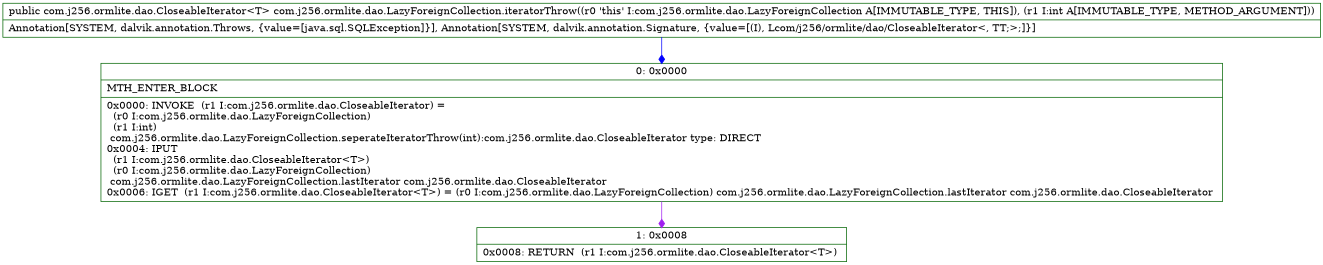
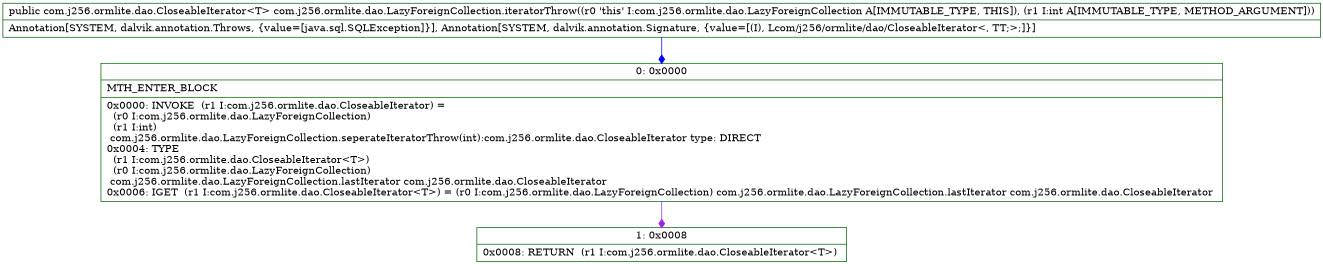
  digraph {
    node [shape=record color=darkgreen]
    edge [arrowhead=diamond]
-   n1 [label="{0\:\ 0x0000|MTH_ENTER_BLOCK\l|0x0000: INVOKE  (r1 I:com.j256.ormlite.dao.CloseableIterator) = \l  (r0 I:com.j256.ormlite.dao.LazyForeignCollection)\l  (r1 I:int)\l com.j256.ormlite.dao.LazyForeignCollection.seperateIteratorThrow(int):com.j256.ormlite.dao.CloseableIterator type: DIRECT \l0x0004: IPUT  \l  (r1 I:com.j256.ormlite.dao.CloseableIterator\<T\>)\l  (r0 I:com.j256.ormlite.dao.LazyForeignCollection)\l com.j256.ormlite.dao.LazyForeignCollection.lastIterator com.j256.ormlite.dao.CloseableIterator \l0x0006: IGET  (r1 I:com.j256.ormlite.dao.CloseableIterator\<T\>) = (r0 I:com.j256.ormlite.dao.LazyForeignCollection) com.j256.ormlite.dao.LazyForeignCollection.lastIterator com.j256.ormlite.dao.CloseableIterator \l}"]
+   n1 [label="{0\:\ 0x0000|MTH_ENTER_BLOCK\l|0x0000: INVOKE  (r1 I:com.j256.ormlite.dao.CloseableIterator) = \l  (r0 I:com.j256.ormlite.dao.LazyForeignCollection)\l  (r1 I:int)\l com.j256.ormlite.dao.LazyForeignCollection.seperateIteratorThrow(int):com.j256.ormlite.dao.CloseableIterator type: DIRECT \l0x0004: TYPE  \l  (r1 I:com.j256.ormlite.dao.CloseableIterator\<T\>)\l  (r0 I:com.j256.ormlite.dao.LazyForeignCollection)\l com.j256.ormlite.dao.LazyForeignCollection.lastIterator com.j256.ormlite.dao.CloseableIterator \l0x0006: IGET  (r1 I:com.j256.ormlite.dao.CloseableIterator\<T\>) = (r0 I:com.j256.ormlite.dao.LazyForeignCollection) com.j256.ormlite.dao.LazyForeignCollection.lastIterator com.j256.ormlite.dao.CloseableIterator \l}"]
    n2 [label="{1\:\ 0x0008|0x0008: RETURN  (r1 I:com.j256.ormlite.dao.CloseableIterator\<T\>) \l}"]
    n3 [label="{public com.j256.ormlite.dao.CloseableIterator\<T\> com.j256.ormlite.dao.LazyForeignCollection.iteratorThrow((r0 'this' I:com.j256.ormlite.dao.LazyForeignCollection A[IMMUTABLE_TYPE, THIS]), (r1 I:int A[IMMUTABLE_TYPE, METHOD_ARGUMENT]))  | Annotation[SYSTEM, dalvik.annotation.Throws, \{value=[java.sql.SQLException]\}], Annotation[SYSTEM, dalvik.annotation.Signature, \{value=[(I), Lcom\/j256\/ormlite\/dao\/CloseableIterator\<, TT;\>;]\}]\l}"]
    n1 -> n2 [color=purple]
    n3 -> n1 [color=blue]
  }
